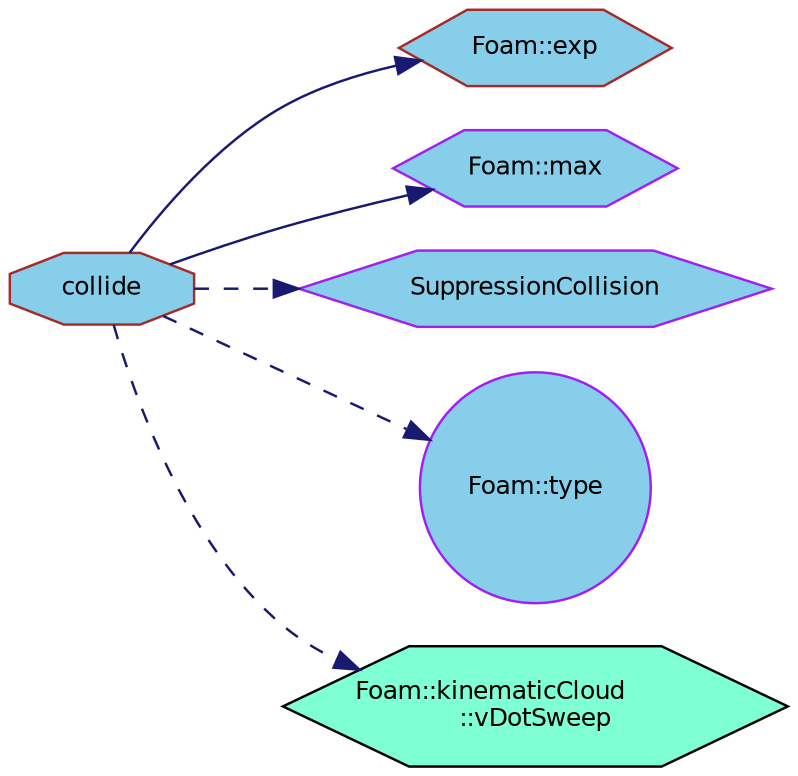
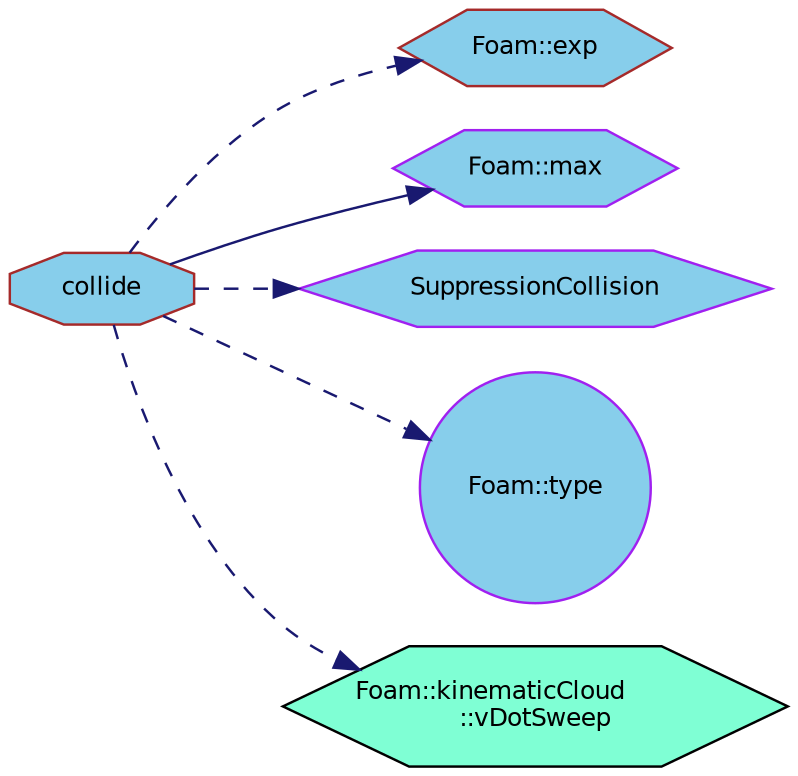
  digraph {
    rankdir=LR
    node [color=purple fillcolor=skyblue fontname=Helvetica fontsize=10 shape=hexagon style=filled]
    edge [color=midnightblue fontname=Helvetica fontsize=10 labelfontname=Helvetica labelfontsize=10 style=dashed]
    n1 [color=brown fontcolor=black height=0.2 label=collide shape=octagon width=0.4]
    n2 [color=brown height=0.2 label="Foam::exp" width=0.4]
    n3 [height=0.2 label="Foam::max" width=0.4]
    n4 [height=0.2 label=SuppressionCollision width=0.4]
    n5 [height=0.2 label="Foam::type" shape=circle width=0.4]
    n6 [color=black fillcolor=aquamarine height=0.2 label="Foam::kinematicCloud\l::vDotSweep" width=0.4]
-   n1 -> n2 [style=solid]
+   n1 -> n2
    n1 -> n3 [style=solid]
    n1 -> n4
    n1 -> n5
    n1 -> n6
  }
